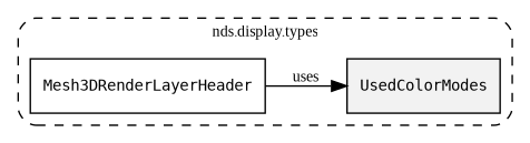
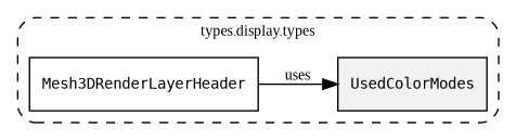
  digraph {
    fontsize=10
    rankdir=LR
    fontname="Liberation Serif"
    node [fontsize=10 shape=box fontname="Liberation Serif"]
    n1 [fillcolor="#0000000D" label=<<font face="monospace"><table align="center" border="0" cellspacing="0" cellpadding="0"><tr><td href="../../../content/packages/nds.display.types.html#Bitmask-UsedColorModes" title="Bitmask defined in nds.display.types">UsedColorModes</td></tr></table></font>> style=filled]
    n2 [label=<<font face="monospace"><table align="center" border="0" cellspacing="0" cellpadding="0"><tr><td href="../../../content/packages/nds.display.types.html#Structure-Mesh3DRenderLayerHeader" title="Structure defined in nds.display.types">Mesh3DRenderLayerHeader</td></tr></table></font>>]
    subgraph cluster_1 {
-     label="nds.display.types"
+     label="types.display.types"
      style="dashed, rounded"
      n1
      n2
    }
    n2 -> n1 [fontsize=10 label=uses fontname="Liberation Serif"]
  }
